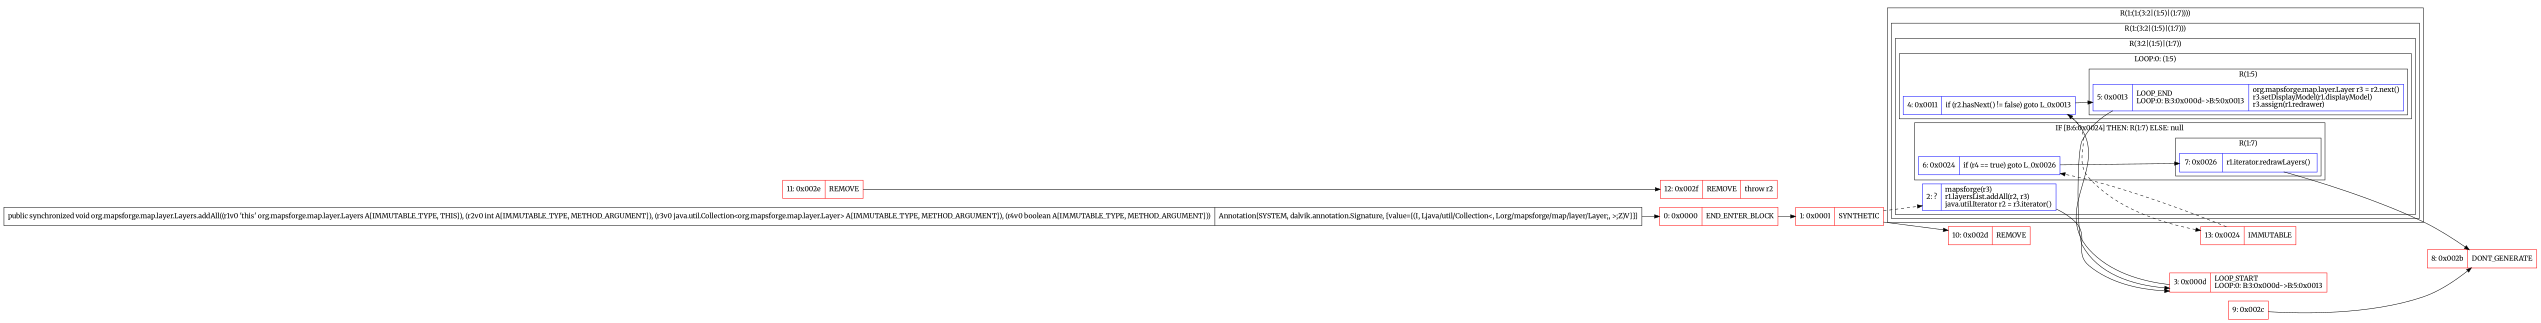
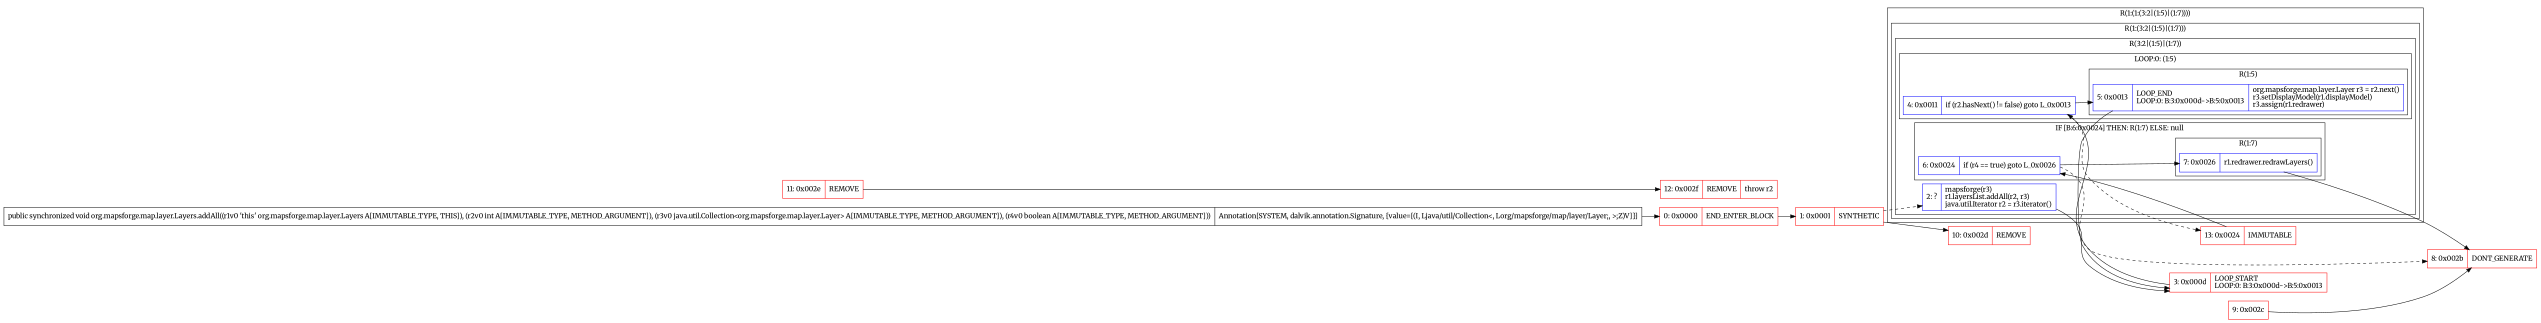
  digraph {
    fontname=Merriweather
    rankdir=LR
    node [color=red fontname=Merriweather shape=record]
    edge [fontname=Merriweather]
    n1 [color=blue label="{5\:\ 0x0013|LOOP_END\lLOOP:0: B:3:0x000d\-\>B:5:0x0013\l|org.mapsforge.map.layer.Layer r3 = r2.next()\lr3.setDisplayModel(r1.displayModel)\lr3.assign(r1.redrawer)\l}"]
    n2 [color=blue label="{4\:\ 0x0011|if (r2.hasNext() != false) goto L_0x0013\l}"]
-   n3 [color=blue label="{7\:\ 0x0026|r1.iterator.redrawLayers()\l}"]
+   n3 [color=blue label="{7\:\ 0x0026|r1.redrawer.redrawLayers()\l}"]
    n4 [color=blue label="{6\:\ 0x0024|if (r4 == true) goto L_0x0026\l}"]
    n5 [color=blue label="{2\:\ ?|mapsforge(r3)\lr1.layersList.addAll(r2, r3)\ljava.util.Iterator r2 = r3.iterator()\l}"]
    n6 [label="{3\:\ 0x000d|LOOP_START\lLOOP:0: B:3:0x000d\-\>B:5:0x0013\l}"]
    n7 [label="{13\:\ 0x0024|IMMUTABLE\l}"]
    n8 [label="{8\:\ 0x002b|DONT_GENERATE\l}"]
    n9 [label="{0\:\ 0x0000|END_ENTER_BLOCK\l}"]
    n10 [label="{1\:\ 0x0001|SYNTHETIC\l}"]
    n11 [label="{10\:\ 0x002d|REMOVE\l}"]
    n12 [label="{9\:\ 0x002c}"]
    n13 [label="{11\:\ 0x002e|REMOVE\l}"]
    n14 [label="{12\:\ 0x002f|REMOVE\l|throw r2\l}"]
    n15 [label="{public synchronized void org.mapsforge.map.layer.Layers.addAll((r1v0 'this' org.mapsforge.map.layer.Layers A[IMMUTABLE_TYPE, THIS]), (r2v0 int A[IMMUTABLE_TYPE, METHOD_ARGUMENT]), (r3v0 java.util.Collection\<org.mapsforge.map.layer.Layer\> A[IMMUTABLE_TYPE, METHOD_ARGUMENT]), (r4v0 boolean A[IMMUTABLE_TYPE, METHOD_ARGUMENT]))  | Annotation[SYSTEM, dalvik.annotation.Signature, \{value=[(I, Ljava\/util\/Collection\<, Lorg\/mapsforge\/map\/layer\/Layer;, \>;Z)V]\}]\l}" color=""]
    subgraph cluster_1 {
      label="R(1:(1:(3:2|(1:5)|(1:7))))"
      subgraph cluster_2 {
        label="R(1:(3:2|(1:5)|(1:7)))"
        subgraph cluster_3 {
          label="R(3:2|(1:5)|(1:7))"
          n5
          subgraph cluster_4 {
            label="LOOP:0: (1:5)"
            n2
            subgraph cluster_5 {
              label="R(1:5)"
              n1
            }
          }
          subgraph cluster_6 {
            label="IF [B:6:0x0024] THEN: R(1:7) ELSE: null"
            n4
            subgraph cluster_7 {
              label="R(1:7)"
              n3
            }
          }
        }
      }
    }
    n1 -> n6
    n2 -> n1
    n2 -> n7 [style=dashed]
    n3 -> n8
    n4 -> n3
+   n4 -> n8 [style=dashed]
    n5 -> n6
    n6 -> n2
-   n7 -> n4 [style=dashed]
+   n7 -> n4
    n9 -> n10
    n10 -> n5 [style=dashed]
    n10 -> n11
    n12 -> n8
    n13 -> n14
    n15 -> n9
  }
